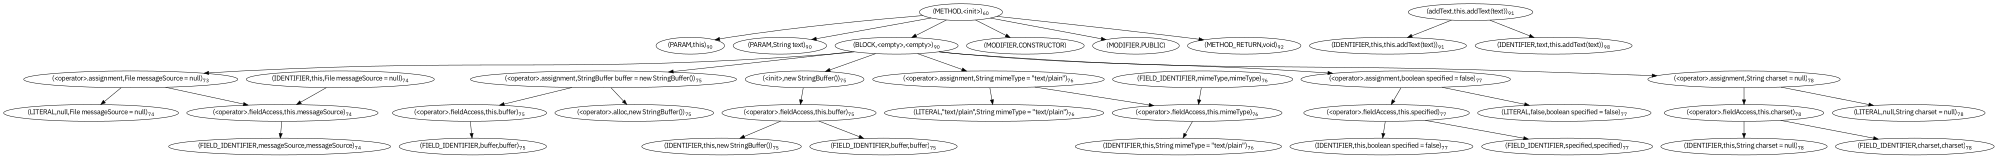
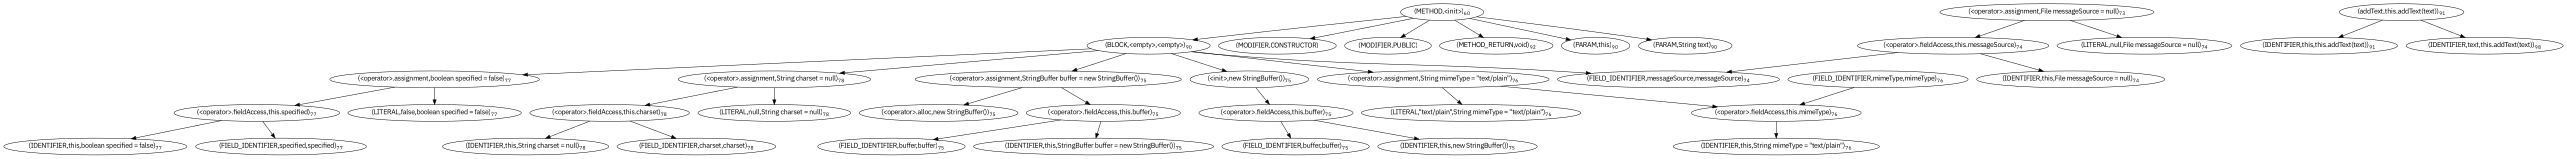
  digraph {
    fontname="IBM Plex Sans"
    node [fontname="IBM Plex Sans"]
    edge [fontname="IBM Plex Sans"]
    n1 [label=<(METHOD,&lt;init&gt;)<SUB>60</SUB>>]
    n2 [label=<(PARAM,this)<SUB>90</SUB>>]
    n3 [label=<(PARAM,String text)<SUB>90</SUB>>]
    n4 [label=<(BLOCK,&lt;empty&gt;,&lt;empty&gt;)<SUB>90</SUB>>]
    n5 [label=<(MODIFIER,CONSTRUCTOR)>]
    n6 [label=<(MODIFIER,PUBLIC)>]
    n7 [label=<(METHOD_RETURN,void)<SUB>92</SUB>>]
    n8 [label=<(&lt;operator&gt;.assignment,File messageSource = null)<SUB>73</SUB>>]
    n9 [label=<(&lt;operator&gt;.assignment,StringBuffer buffer = new StringBuffer())<SUB>75</SUB>>]
    n10 [label=<(&lt;init&gt;,new StringBuffer())<SUB>75</SUB>>]
    n11 [label=<(&lt;operator&gt;.assignment,String mimeType = &quot;text/plain&quot;)<SUB>76</SUB>>]
    n12 [label=<(&lt;operator&gt;.assignment,boolean specified = false)<SUB>77</SUB>>]
    n13 [label=<(&lt;operator&gt;.assignment,String charset = null)<SUB>78</SUB>>]
    n14 [label=<(&lt;operator&gt;.fieldAccess,this.messageSource)<SUB>74</SUB>>]
    n15 [label=<(LITERAL,null,File messageSource = null)<SUB>74</SUB>>]
    n16 [label=<(&lt;operator&gt;.fieldAccess,this.buffer)<SUB>75</SUB>>]
    n17 [label=<(&lt;operator&gt;.alloc,new StringBuffer())<SUB>75</SUB>>]
    n18 [label=<(&lt;operator&gt;.fieldAccess,this.buffer)<SUB>75</SUB>>]
    n19 [label=<(&lt;operator&gt;.fieldAccess,this.mimeType)<SUB>76</SUB>>]
    n20 [label=<(LITERAL,&quot;text/plain&quot;,String mimeType = &quot;text/plain&quot;)<SUB>76</SUB>>]
    n21 [label=<(&lt;operator&gt;.fieldAccess,this.specified)<SUB>77</SUB>>]
    n22 [label=<(LITERAL,false,boolean specified = false)<SUB>77</SUB>>]
    n23 [label=<(&lt;operator&gt;.fieldAccess,this.charset)<SUB>78</SUB>>]
    n24 [label=<(LITERAL,null,String charset = null)<SUB>78</SUB>>]
    n25 [label=<(addText,this.addText(text))<SUB>91</SUB>>]
    n26 [label=<(IDENTIFIER,this,this.addText(text))<SUB>91</SUB>>]
    n27 [label=<(IDENTIFIER,text,this.addText(text))<SUB>98</SUB>>]
    n28 [label=<(IDENTIFIER,this,File messageSource = null)<SUB>74</SUB>>]
    n29 [label=<(FIELD_IDENTIFIER,messageSource,messageSource)<SUB>74</SUB>>]
+   n30 [label=<(IDENTIFIER,this,StringBuffer buffer = new StringBuffer())<SUB>75</SUB>>]
    n31 [label=<(FIELD_IDENTIFIER,buffer,buffer)<SUB>75</SUB>>]
    n32 [label=<(IDENTIFIER,this,new StringBuffer())<SUB>75</SUB>>]
    n33 [label=<(FIELD_IDENTIFIER,buffer,buffer)<SUB>75</SUB>>]
    n34 [label=<(IDENTIFIER,this,String mimeType = &quot;text/plain&quot;)<SUB>76</SUB>>]
    n35 [label=<(FIELD_IDENTIFIER,mimeType,mimeType)<SUB>76</SUB>>]
    n36 [label=<(IDENTIFIER,this,boolean specified = false)<SUB>77</SUB>>]
    n37 [label=<(FIELD_IDENTIFIER,specified,specified)<SUB>77</SUB>>]
    n38 [label=<(IDENTIFIER,this,String charset = null)<SUB>78</SUB>>]
    n39 [label=<(FIELD_IDENTIFIER,charset,charset)<SUB>78</SUB>>]
    n1 -> n2
    n1 -> n3
    n1 -> n4
    n1 -> n5
    n1 -> n6
    n1 -> n7
-   n4 -> n8
+   n4 -> n29
    n4 -> n9
    n4 -> n10
    n4 -> n11
    n4 -> n12
    n4 -> n13
    n8 -> n14
    n8 -> n15
    n9 -> n16
    n9 -> n17
    n10 -> n18
    n11 -> n19
    n11 -> n20
    n12 -> n21
    n12 -> n22
    n13 -> n23
    n13 -> n24
-   n28 -> n14
+   n14 -> n28
    n14 -> n29
+   n16 -> n30
    n16 -> n31
    n18 -> n32
    n18 -> n33
    n19 -> n34
    n21 -> n36
    n21 -> n37
    n23 -> n38
    n23 -> n39
    n25 -> n26
    n25 -> n27
    n35 -> n19
  }
